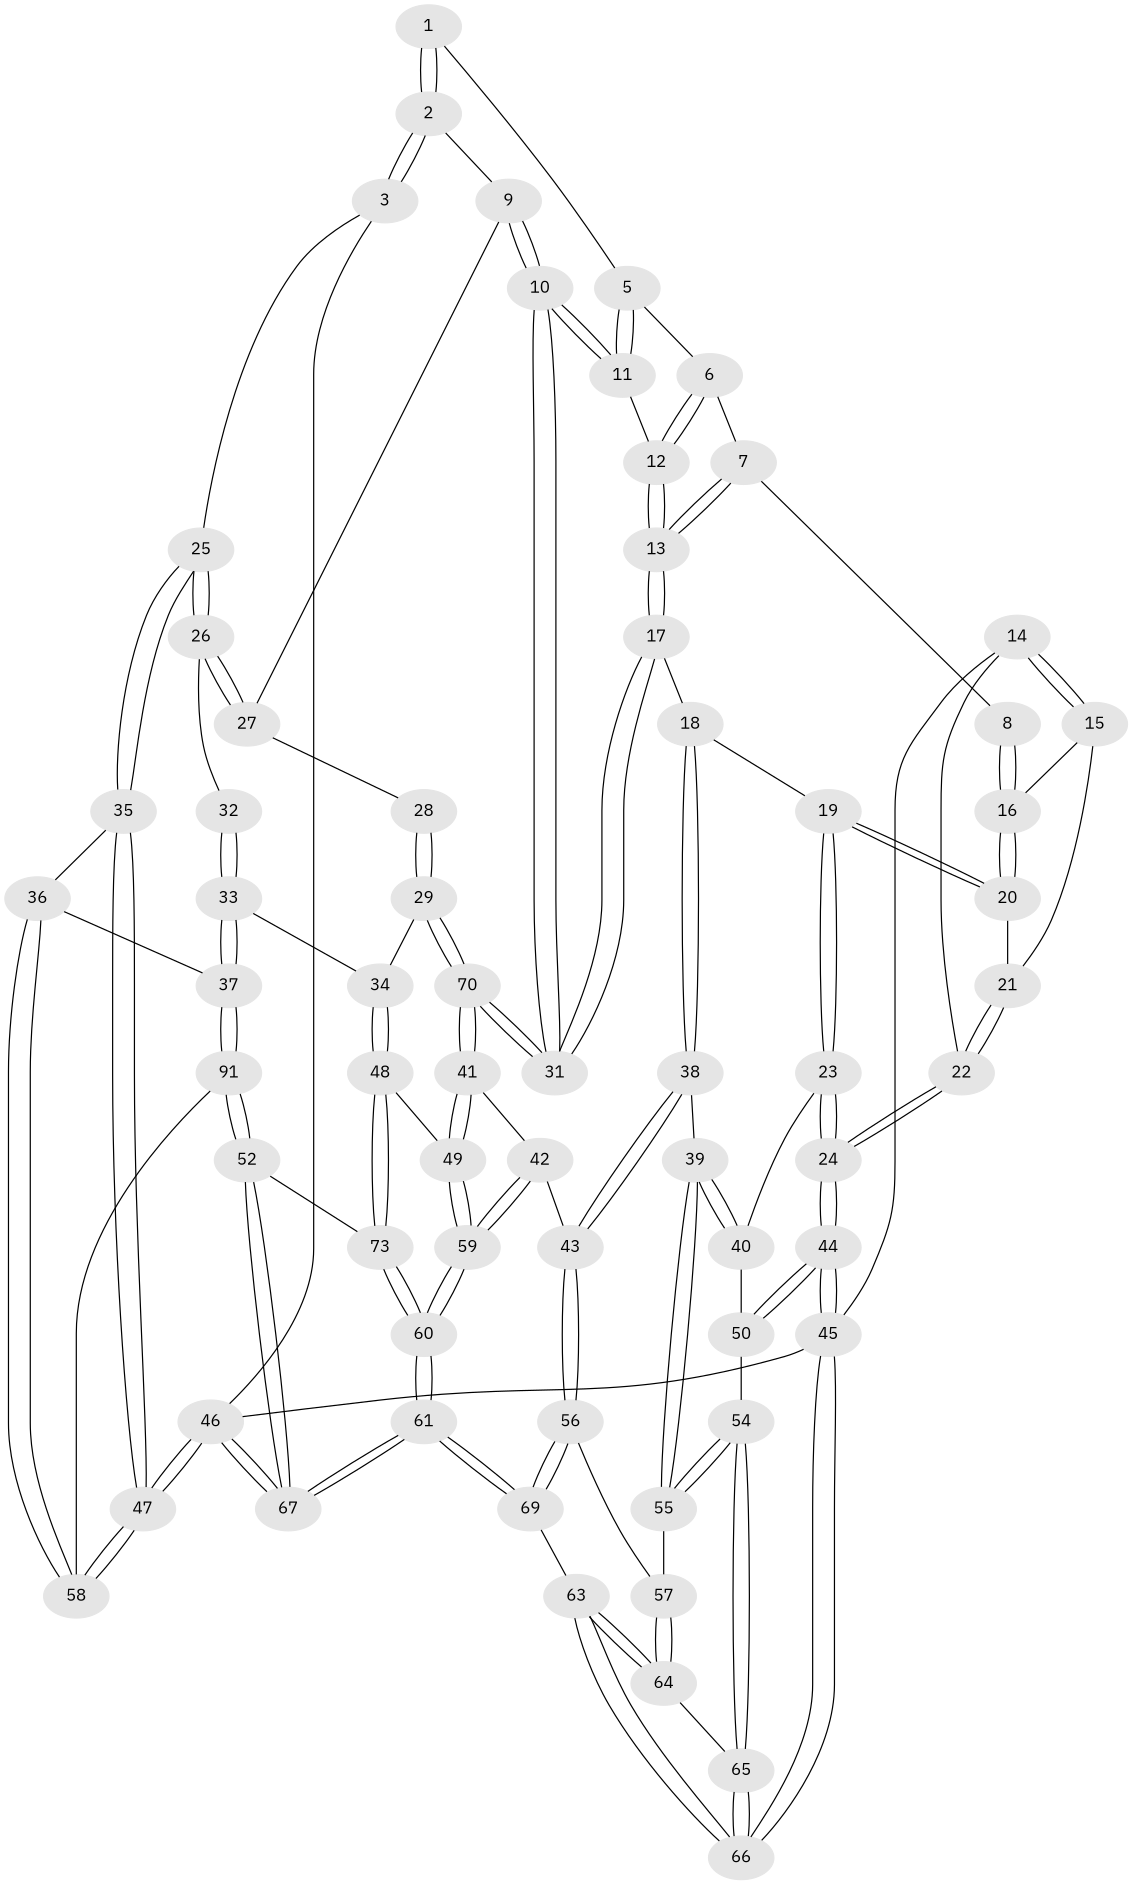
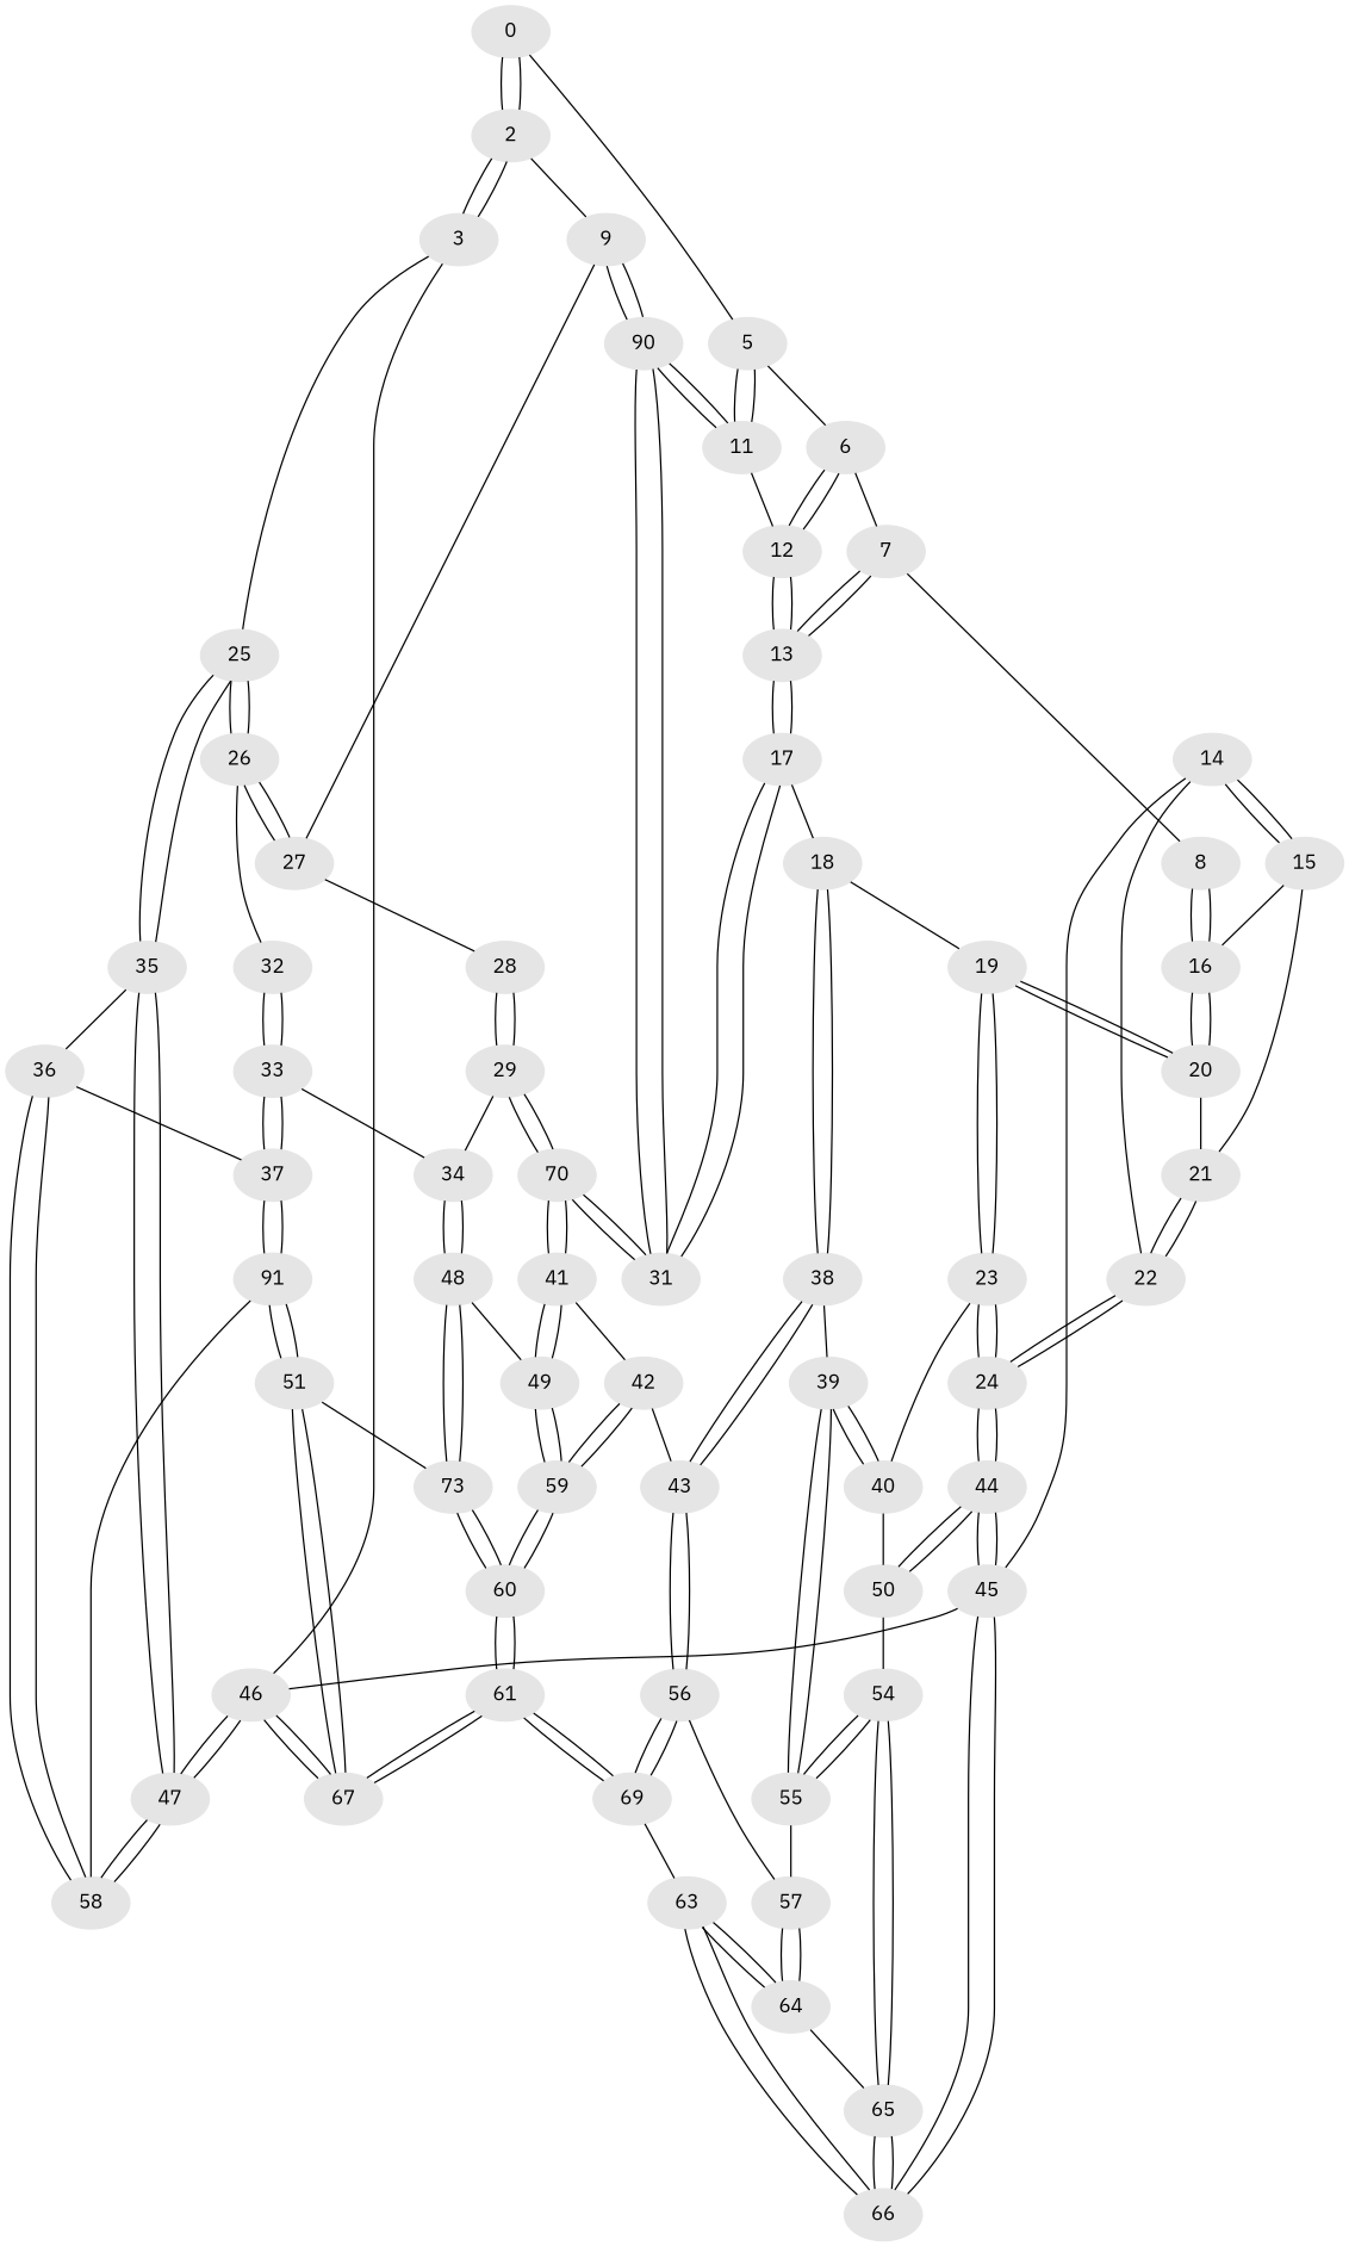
  graph {
    fontname="IBM Plex Sans"
    node [color=gray90 fontname="IBM Plex Sans" style=filled]
    edge [fontname="IBM Plex Sans"]
-   1
+   1 [label=0]
    2
    5
    3
    9
    6
    11
    25
    46
-   10
+   10 [label=90]
    27
    26
    35
    47
    67
    8
    16
    14
    15
    22
    45
    7
    12
    13
    17
    20
    31
    28
    18
    21
    24
    66
    19
    38
    23
    39
    43
    40
    44
    50
    32
    36
    33
    29
    n45 [label=70]
    34
    41
    48
    42
    49
    37
    n52 [label=91]
    n53 [label=73]
    58
-   52
+   52 [label=51]
    55
    56
    57
    54
    59
    60
    n62 [label=69]
    65
    61
    64
    63
    1 -- 2
    1 -- 2
    1 -- 5
    2 -- 3
    2 -- 3
    2 -- 9
    5 -- 6
    5 -- 11
    5 -- 11
    3 -- 25
    3 -- 46
    9 -- 10
    9 -- 10
    9 -- 27
    6 -- 7
    6 -- 12
    6 -- 12
    11 -- 12
    25 -- 26
    25 -- 26
    25 -- 35
    25 -- 35
    46 -- 47
    46 -- 47
    46 -- 67
    46 -- 67
    10 -- 11
    10 -- 11
    10 -- 31
    10 -- 31
    27 -- 28
    26 -- 27
    26 -- 27
    26 -- 32
    35 -- 47
    35 -- 47
    35 -- 36
    47 -- 58
    47 -- 58
    8 -- 16
    8 -- 16
    16 -- 20
    16 -- 20
    14 -- 15
    14 -- 15
    14 -- 22
    14 -- 45
    15 -- 16
    15 -- 21
    22 -- 24
    22 -- 24
    45 -- 46
    45 -- 66
    45 -- 66
    7 -- 8
    7 -- 13
    7 -- 13
    12 -- 13
    12 -- 13
    13 -- 17
    13 -- 17
    17 -- 31
    17 -- 31
    17 -- 18
    20 -- 21
    28 -- 29
    28 -- 29
    18 -- 19
    18 -- 38
    18 -- 38
    21 -- 22
    21 -- 22
    24 -- 44
    24 -- 44
    19 -- 20
    19 -- 20
    19 -- 23
    19 -- 23
    38 -- 39
    38 -- 43
    38 -- 43
    23 -- 24
    23 -- 24
    23 -- 40
    39 -- 40
    39 -- 40
    39 -- 55
    39 -- 55
    43 -- 56
    43 -- 56
    40 -- 50
    44 -- 45
    44 -- 45
    44 -- 50
    44 -- 50
    50 -- 54
    32 -- 33
    32 -- 33
    36 -- 37
    36 -- 58
    36 -- 58
    33 -- 34
    33 -- 37
    33 -- 37
    29 -- n45
    29 -- n45
    29 -- 34
    n45 -- 31
    n45 -- 31
    n45 -- 41
    n45 -- 41
    34 -- 48
    34 -- 48
    41 -- 42
    41 -- 49
    41 -- 49
    48 -- 49
    48 -- n53
    48 -- n53
    42 -- 43
    42 -- 59
    42 -- 59
    49 -- 59
    49 -- 59
    37 -- n52
    37 -- n52
    n52 -- 58
    n52 -- 52
    n52 -- 52
    n53 -- 60
    n53 -- 60
    52 -- 67
    52 -- 67
    52 -- n53
    55 -- 57
    56 -- 57
    56 -- n62
    56 -- n62
    57 -- 64
    57 -- 64
    54 -- 55
    54 -- 55
    54 -- 65
    54 -- 65
    59 -- 60
    59 -- 60
    60 -- 61
    60 -- 61
    n62 -- 63
    65 -- 66
    65 -- 66
    61 -- 67
    61 -- 67
    61 -- n62
    61 -- n62
    64 -- 65
    63 -- 66
    63 -- 66
    63 -- 64
    63 -- 64
  }
